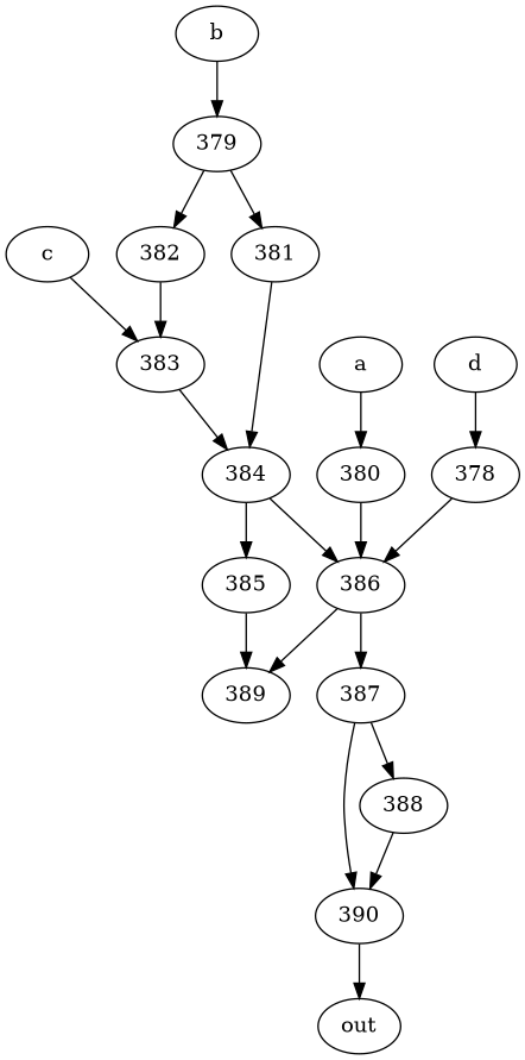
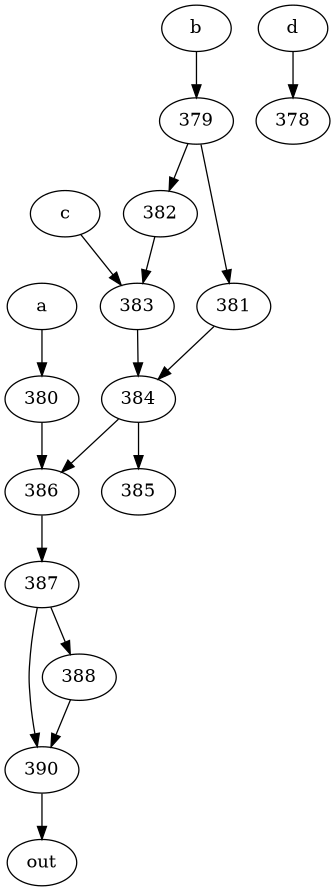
  strict digraph {
    390
    out
    a
    380
    386
    381
    384
    387
-   389
    385
    388
    b
    379
    382
    383
    c
    d
    378
    390 -> out
    a -> 380
    380 -> 386
    386 -> 387
-   386 -> 389
    381 -> 384
    384 -> 386
    384 -> 385
    387 -> 390
    387 -> 388
-   385 -> 389
    388 -> 390
    b -> 379
    379 -> 381
    379 -> 382
    382 -> 383
    383 -> 384
    c -> 383
    d -> 378
-   378 -> 386
  }
